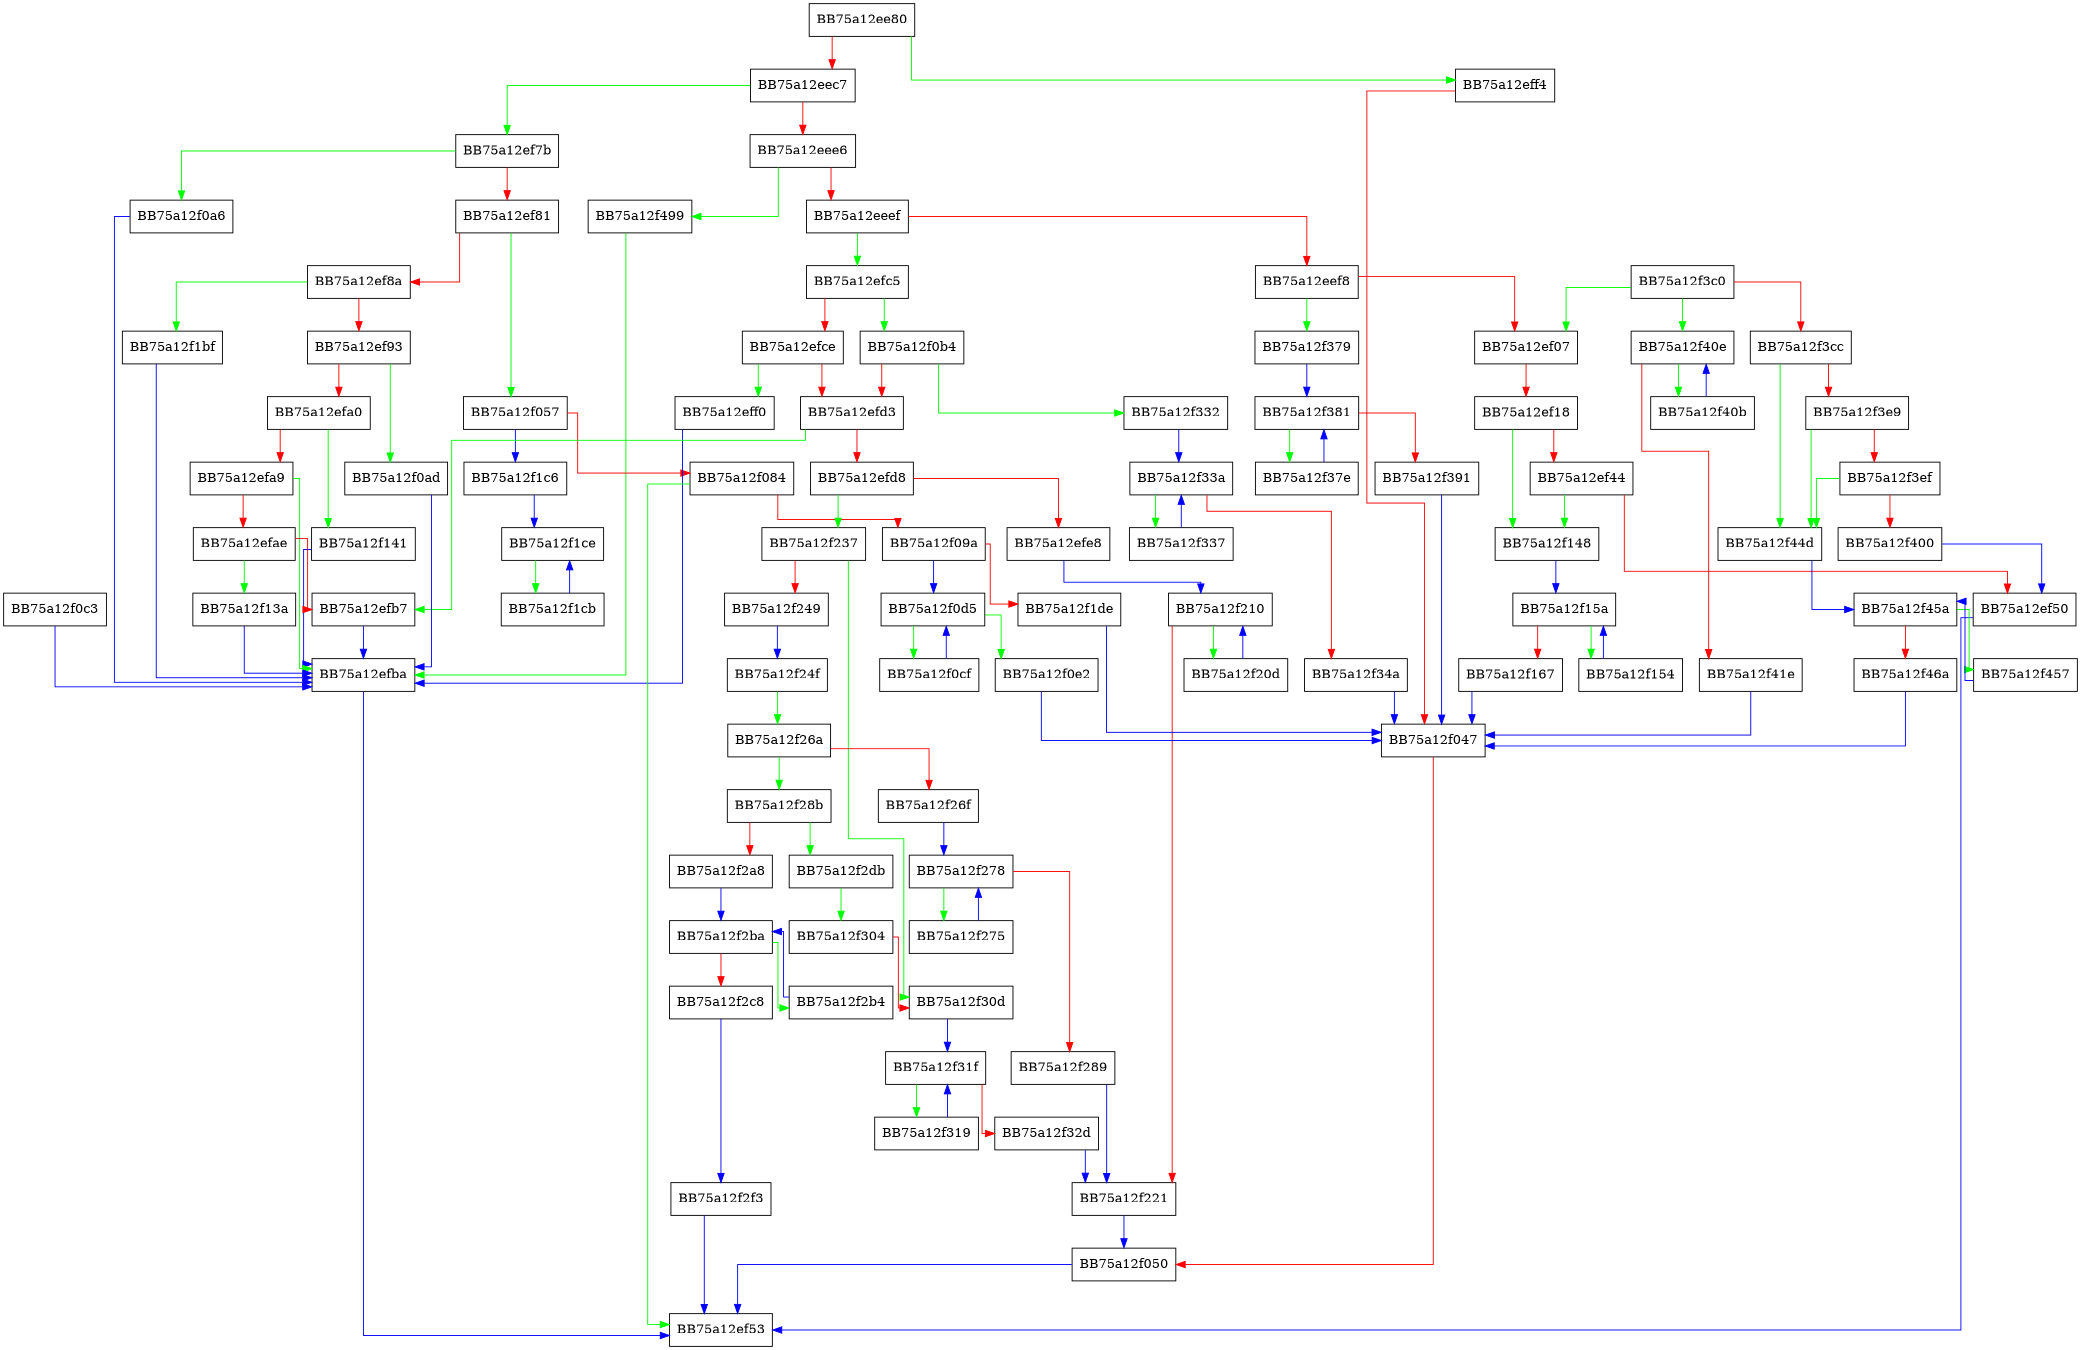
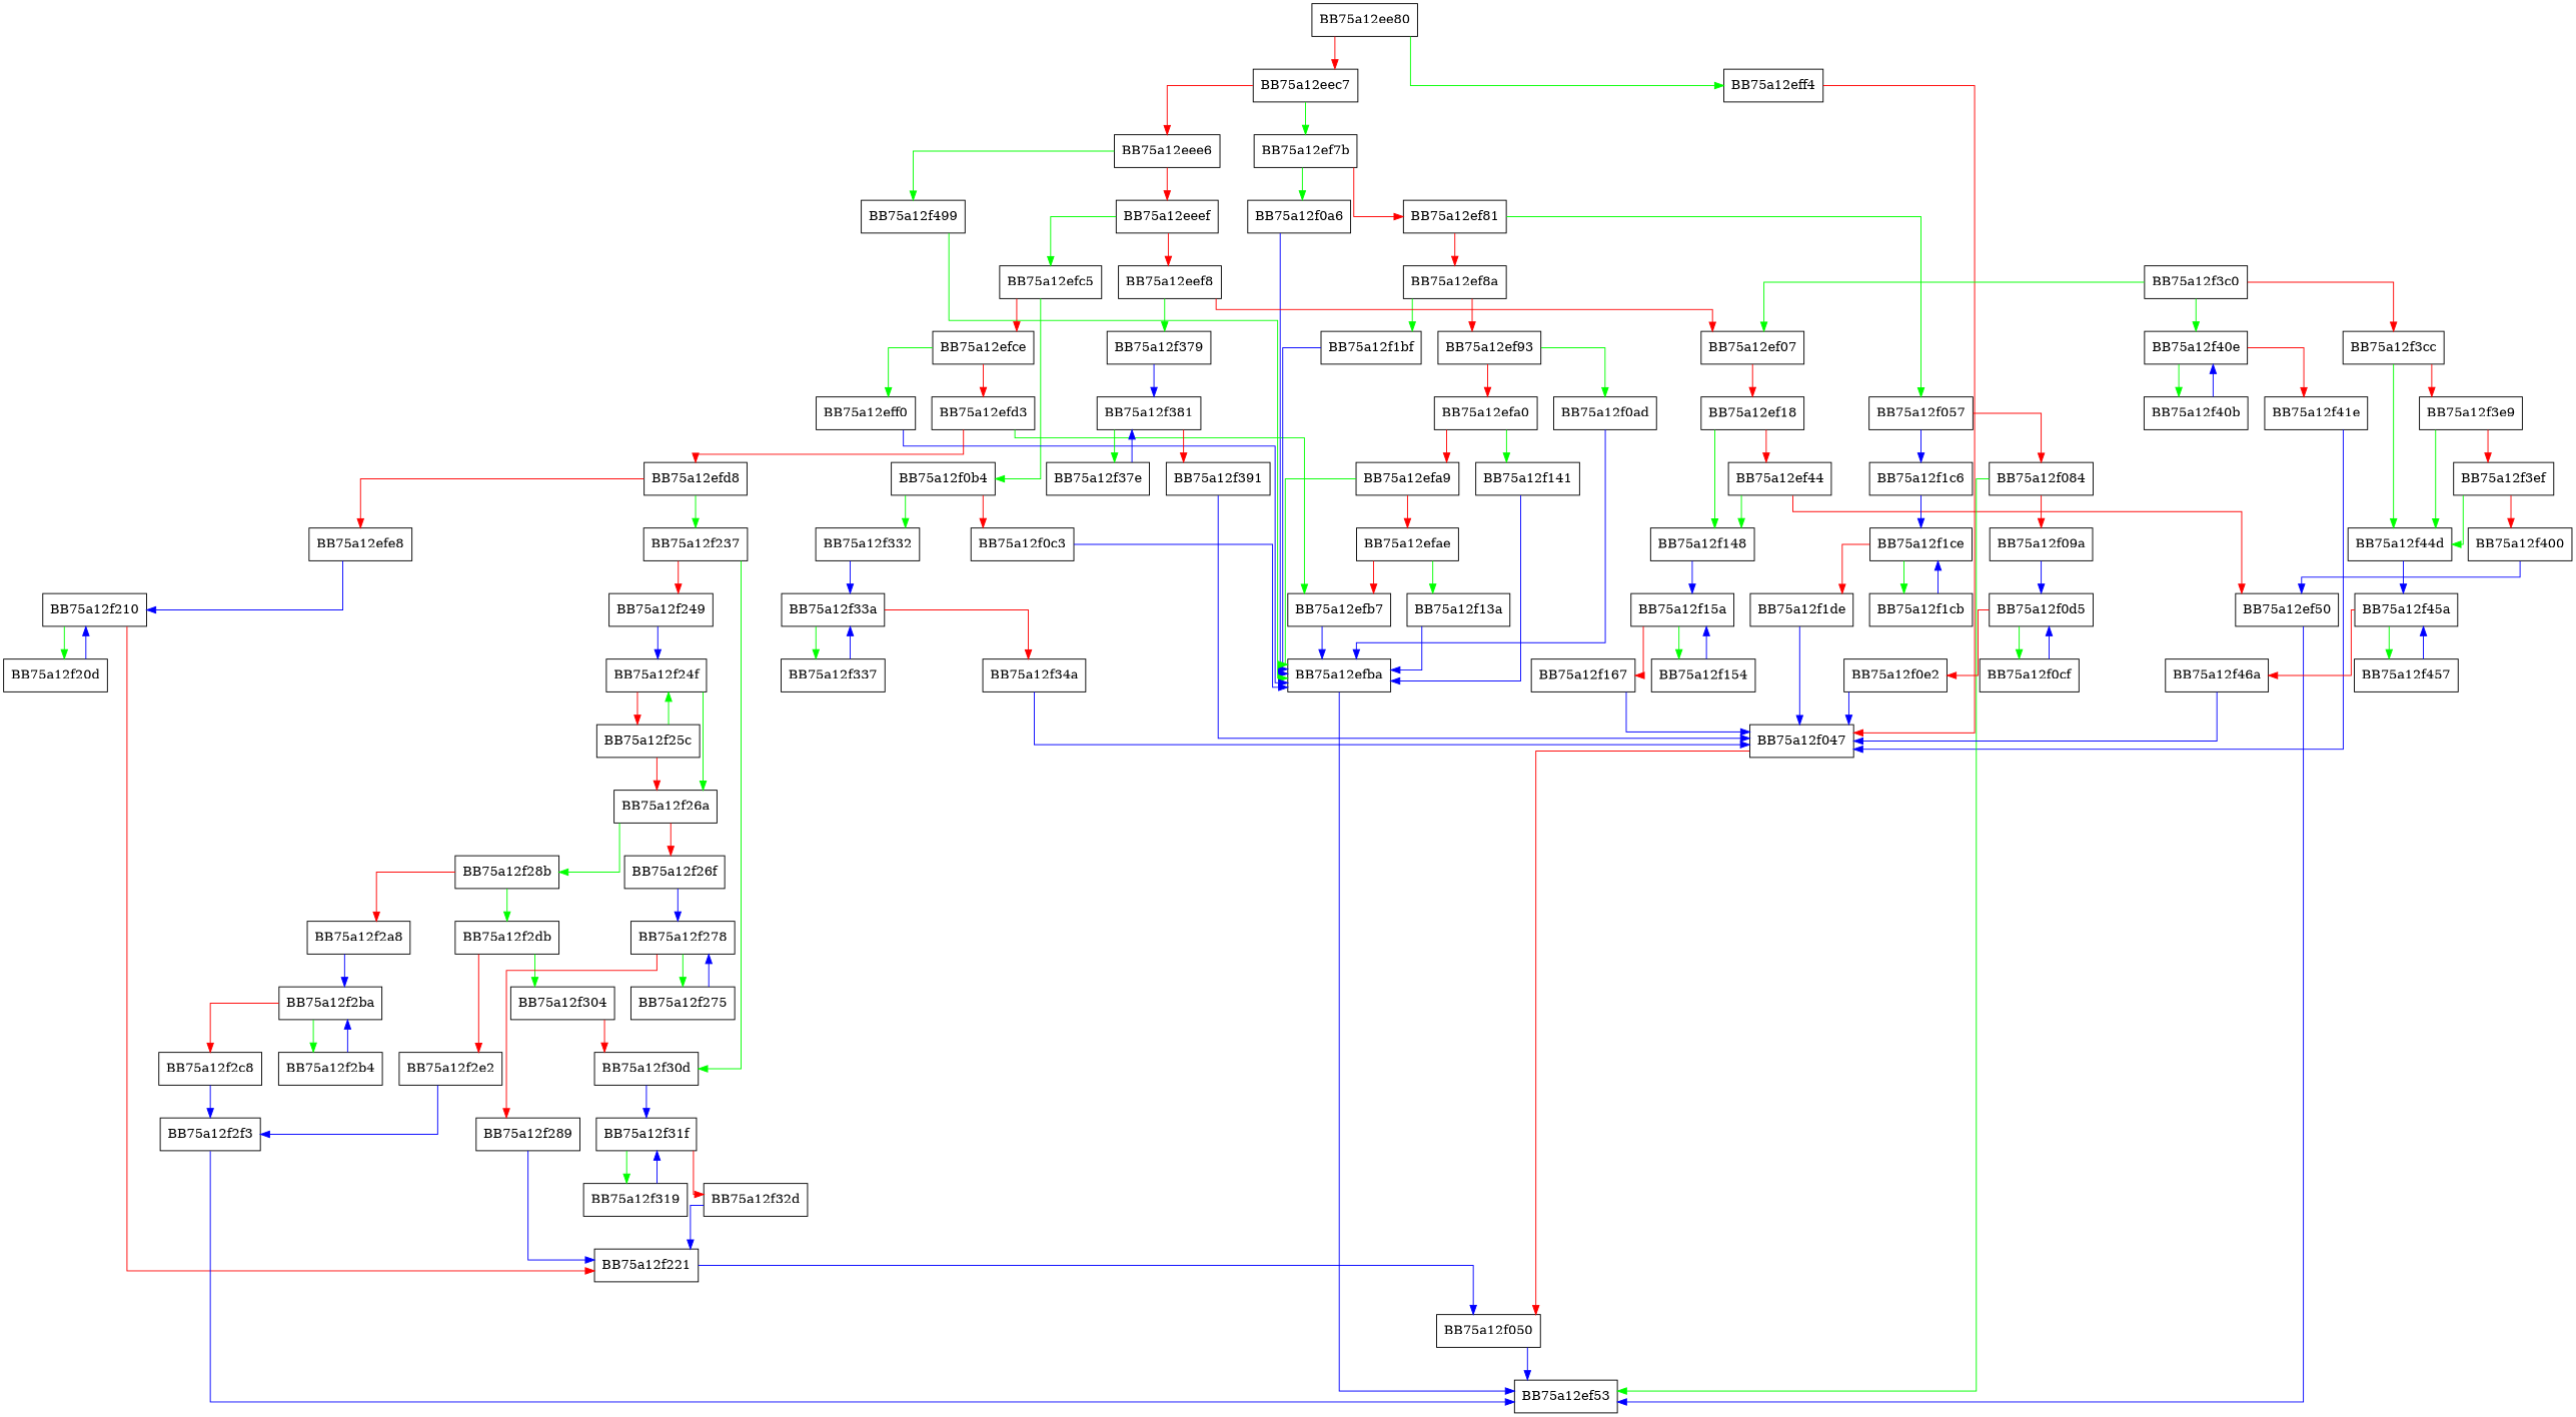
  digraph {
    splines=ortho
    node [shape=box]
    edge [color=blue]
    BB75a12ee80
    BB75a12eff4
    BB75a12eec7
    BB75a12f047
    BB75a12ef7b
    BB75a12eee6
    BB75a12f050
    BB75a12f0a6
    BB75a12ef81
    BB75a12f499
    BB75a12eeef
    BB75a12efba
    BB75a12f057
    BB75a12ef8a
    BB75a12efc5
    BB75a12eef8
    BB75a12ef53
    BB75a12f0b4
    BB75a12efce
    BB75a12f379
    BB75a12ef07
    BB75a12f332
    BB75a12f0c3
    BB75a12eff0
    BB75a12efd3
    BB75a12f381
    BB75a12ef18
    BB75a12f37e
    BB75a12f391
    BB75a12f3c0
    BB75a12f40e
    BB75a12f3cc
    BB75a12f148
    BB75a12ef44
    BB75a12f40b
    BB75a12f41e
    BB75a12f44d
    BB75a12f3e9
    BB75a12f15a
    BB75a12ef50
    BB75a12f154
    BB75a12f167
    BB75a12f1c6
    BB75a12f084
    BB75a12f1bf
    BB75a12ef93
    BB75a12f1ce
    BB75a12f09a
    BB75a12f0ad
    BB75a12efa0
    BB75a12f141
    BB75a12efa9
    BB75a12efae
    BB75a12f13a
    BB75a12efb7
    BB75a12f33a
    BB75a12efd8
    BB75a12f237
    BB75a12efe8
    BB75a12f30d
    BB75a12f249
    BB75a12f210
    BB75a12f31f
    BB75a12f24f
    BB75a12f20d
    BB75a12f221
    BB75a12f1cb
    BB75a12f1de
    BB75a12f0d5
    BB75a12f0cf
    BB75a12f0e2
    BB75a12f337
    BB75a12f34a
    BB75a12f319
    BB75a12f32d
    BB75a12f26a
+   BB75a12f25c
    BB75a12f28b
    BB75a12f26f
    BB75a12f2db
    BB75a12f2a8
    BB75a12f278
    BB75a12f304
+   BB75a12f2e2
    BB75a12f2ba
    BB75a12f275
    BB75a12f289
    BB75a12f2f3
    BB75a12f2b4
    BB75a12f2c8
    BB75a12f45a
    BB75a12f3ef
    BB75a12f457
    BB75a12f46a
    BB75a12f400
    BB75a12ee80 -> BB75a12eff4 [color=green]
    BB75a12ee80 -> BB75a12eec7 [color=red]
    BB75a12eff4 -> BB75a12f047 [color=red]
    BB75a12eec7 -> BB75a12ef7b [color=green]
    BB75a12eec7 -> BB75a12eee6 [color=red]
    BB75a12f047 -> BB75a12f050 [color=red]
    BB75a12ef7b -> BB75a12f0a6 [color=green]
    BB75a12ef7b -> BB75a12ef81 [color=red]
    BB75a12eee6 -> BB75a12f499 [color=green]
    BB75a12eee6 -> BB75a12eeef [color=red]
    BB75a12f050 -> BB75a12ef53
    BB75a12f0a6 -> BB75a12efba
    BB75a12ef81 -> BB75a12f057 [color=green]
    BB75a12ef81 -> BB75a12ef8a [color=red]
    BB75a12f499 -> BB75a12efba [color=green]
    BB75a12eeef -> BB75a12efc5 [color=green]
    BB75a12eeef -> BB75a12eef8 [color=red]
    BB75a12efba -> BB75a12ef53
    BB75a12f057 -> BB75a12f1c6
    BB75a12f057 -> BB75a12f084 [color=red]
    BB75a12ef8a -> BB75a12f1bf [color=green]
    BB75a12ef8a -> BB75a12ef93 [color=red]
    BB75a12efc5 -> BB75a12f0b4 [color=green]
    BB75a12efc5 -> BB75a12efce [color=red]
    BB75a12eef8 -> BB75a12f379 [color=green]
    BB75a12eef8 -> BB75a12ef07 [color=red]
    BB75a12f0b4 -> BB75a12f332 [color=green]
-   BB75a12f0b4 -> BB75a12efd3 [color=red]
+   BB75a12f0b4 -> BB75a12f0c3 [color=red]
    BB75a12efce -> BB75a12eff0 [color=green]
    BB75a12efce -> BB75a12efd3 [color=red]
    BB75a12f379 -> BB75a12f381
    BB75a12ef07 -> BB75a12ef18 [color=red]
    BB75a12f332 -> BB75a12f33a
    BB75a12f0c3 -> BB75a12efba
    BB75a12eff0 -> BB75a12efba
    BB75a12efd3 -> BB75a12efb7 [color=green]
    BB75a12efd3 -> BB75a12efd8 [color=red]
    BB75a12f381 -> BB75a12f37e [color=green]
    BB75a12f381 -> BB75a12f391 [color=red]
    BB75a12ef18 -> BB75a12f148 [color=green]
    BB75a12ef18 -> BB75a12ef44 [color=red]
    BB75a12f37e -> BB75a12f381
    BB75a12f391 -> BB75a12f047
    BB75a12f3c0 -> BB75a12ef07 [color=green]
    BB75a12f3c0 -> BB75a12f40e [color=green]
    BB75a12f3c0 -> BB75a12f3cc [color=red]
    BB75a12f40e -> BB75a12f40b [color=green]
    BB75a12f40e -> BB75a12f41e [color=red]
    BB75a12f3cc -> BB75a12f44d [color=green]
    BB75a12f3cc -> BB75a12f3e9 [color=red]
    BB75a12f148 -> BB75a12f15a
    BB75a12ef44 -> BB75a12f148 [color=green]
    BB75a12ef44 -> BB75a12ef50 [color=red]
    BB75a12f40b -> BB75a12f40e
    BB75a12f41e -> BB75a12f047
    BB75a12f44d -> BB75a12f45a
    BB75a12f3e9 -> BB75a12f44d [color=green]
    BB75a12f3e9 -> BB75a12f3ef [color=red]
    BB75a12f15a -> BB75a12f154 [color=green]
    BB75a12f15a -> BB75a12f167 [color=red]
    BB75a12ef50 -> BB75a12ef53
    BB75a12f154 -> BB75a12f15a
    BB75a12f167 -> BB75a12f047
    BB75a12f1c6 -> BB75a12f1ce
    BB75a12f084 -> BB75a12ef53 [color=green]
    BB75a12f084 -> BB75a12f09a [color=red]
    BB75a12f1bf -> BB75a12efba
    BB75a12ef93 -> BB75a12f0ad [color=green]
    BB75a12ef93 -> BB75a12efa0 [color=red]
    BB75a12f1ce -> BB75a12f1cb [color=green]
-   BB75a12f09a -> BB75a12f1de [color=red]
+   BB75a12f1ce -> BB75a12f1de [color=red]
    BB75a12f09a -> BB75a12f0d5
    BB75a12f0ad -> BB75a12efba
    BB75a12efa0 -> BB75a12f141 [color=green]
    BB75a12efa0 -> BB75a12efa9 [color=red]
    BB75a12f141 -> BB75a12efba
    BB75a12efa9 -> BB75a12efba [color=green]
    BB75a12efa9 -> BB75a12efae [color=red]
    BB75a12efae -> BB75a12f13a [color=green]
    BB75a12efae -> BB75a12efb7 [color=red]
    BB75a12f13a -> BB75a12efba
    BB75a12efb7 -> BB75a12efba
    BB75a12f33a -> BB75a12f337 [color=green]
    BB75a12f33a -> BB75a12f34a [color=red]
    BB75a12efd8 -> BB75a12f237 [color=green]
    BB75a12efd8 -> BB75a12efe8 [color=red]
    BB75a12f237 -> BB75a12f30d [color=green]
    BB75a12f237 -> BB75a12f249 [color=red]
    BB75a12efe8 -> BB75a12f210
    BB75a12f30d -> BB75a12f31f
    BB75a12f249 -> BB75a12f24f
    BB75a12f210 -> BB75a12f20d [color=green]
    BB75a12f210 -> BB75a12f221 [color=red]
    BB75a12f31f -> BB75a12f319 [color=green]
    BB75a12f31f -> BB75a12f32d [color=red]
    BB75a12f24f -> BB75a12f26a [color=green]
+   BB75a12f24f -> BB75a12f25c [color=red]
    BB75a12f20d -> BB75a12f210
    BB75a12f221 -> BB75a12f050
    BB75a12f1cb -> BB75a12f1ce
    BB75a12f1de -> BB75a12f047
    BB75a12f0d5 -> BB75a12f0cf [color=green]
-   BB75a12f0d5 -> BB75a12f0e2 [color=green]
+   BB75a12f0d5 -> BB75a12f0e2 [color=red]
    BB75a12f0cf -> BB75a12f0d5
    BB75a12f0e2 -> BB75a12f047
    BB75a12f337 -> BB75a12f33a
    BB75a12f34a -> BB75a12f047
    BB75a12f319 -> BB75a12f31f
    BB75a12f32d -> BB75a12f221
    BB75a12f26a -> BB75a12f28b [color=green]
    BB75a12f26a -> BB75a12f26f [color=red]
+   BB75a12f25c -> BB75a12f24f [color=green]
+   BB75a12f25c -> BB75a12f26a [color=red]
    BB75a12f28b -> BB75a12f2db [color=green]
    BB75a12f28b -> BB75a12f2a8 [color=red]
    BB75a12f26f -> BB75a12f278
    BB75a12f2db -> BB75a12f304 [color=green]
+   BB75a12f2db -> BB75a12f2e2 [color=red]
    BB75a12f2a8 -> BB75a12f2ba
    BB75a12f278 -> BB75a12f275 [color=green]
    BB75a12f278 -> BB75a12f289 [color=red]
    BB75a12f304 -> BB75a12f30d [color=red]
+   BB75a12f2e2 -> BB75a12f2f3
    BB75a12f2ba -> BB75a12f2b4 [color=green]
    BB75a12f2ba -> BB75a12f2c8 [color=red]
    BB75a12f275 -> BB75a12f278
    BB75a12f289 -> BB75a12f221
    BB75a12f2f3 -> BB75a12ef53
    BB75a12f2b4 -> BB75a12f2ba
    BB75a12f2c8 -> BB75a12f2f3
    BB75a12f45a -> BB75a12f457 [color=green]
    BB75a12f45a -> BB75a12f46a [color=red]
    BB75a12f3ef -> BB75a12f44d [color=green]
    BB75a12f3ef -> BB75a12f400 [color=red]
    BB75a12f457 -> BB75a12f45a
    BB75a12f46a -> BB75a12f047
    BB75a12f400 -> BB75a12ef50
  }
